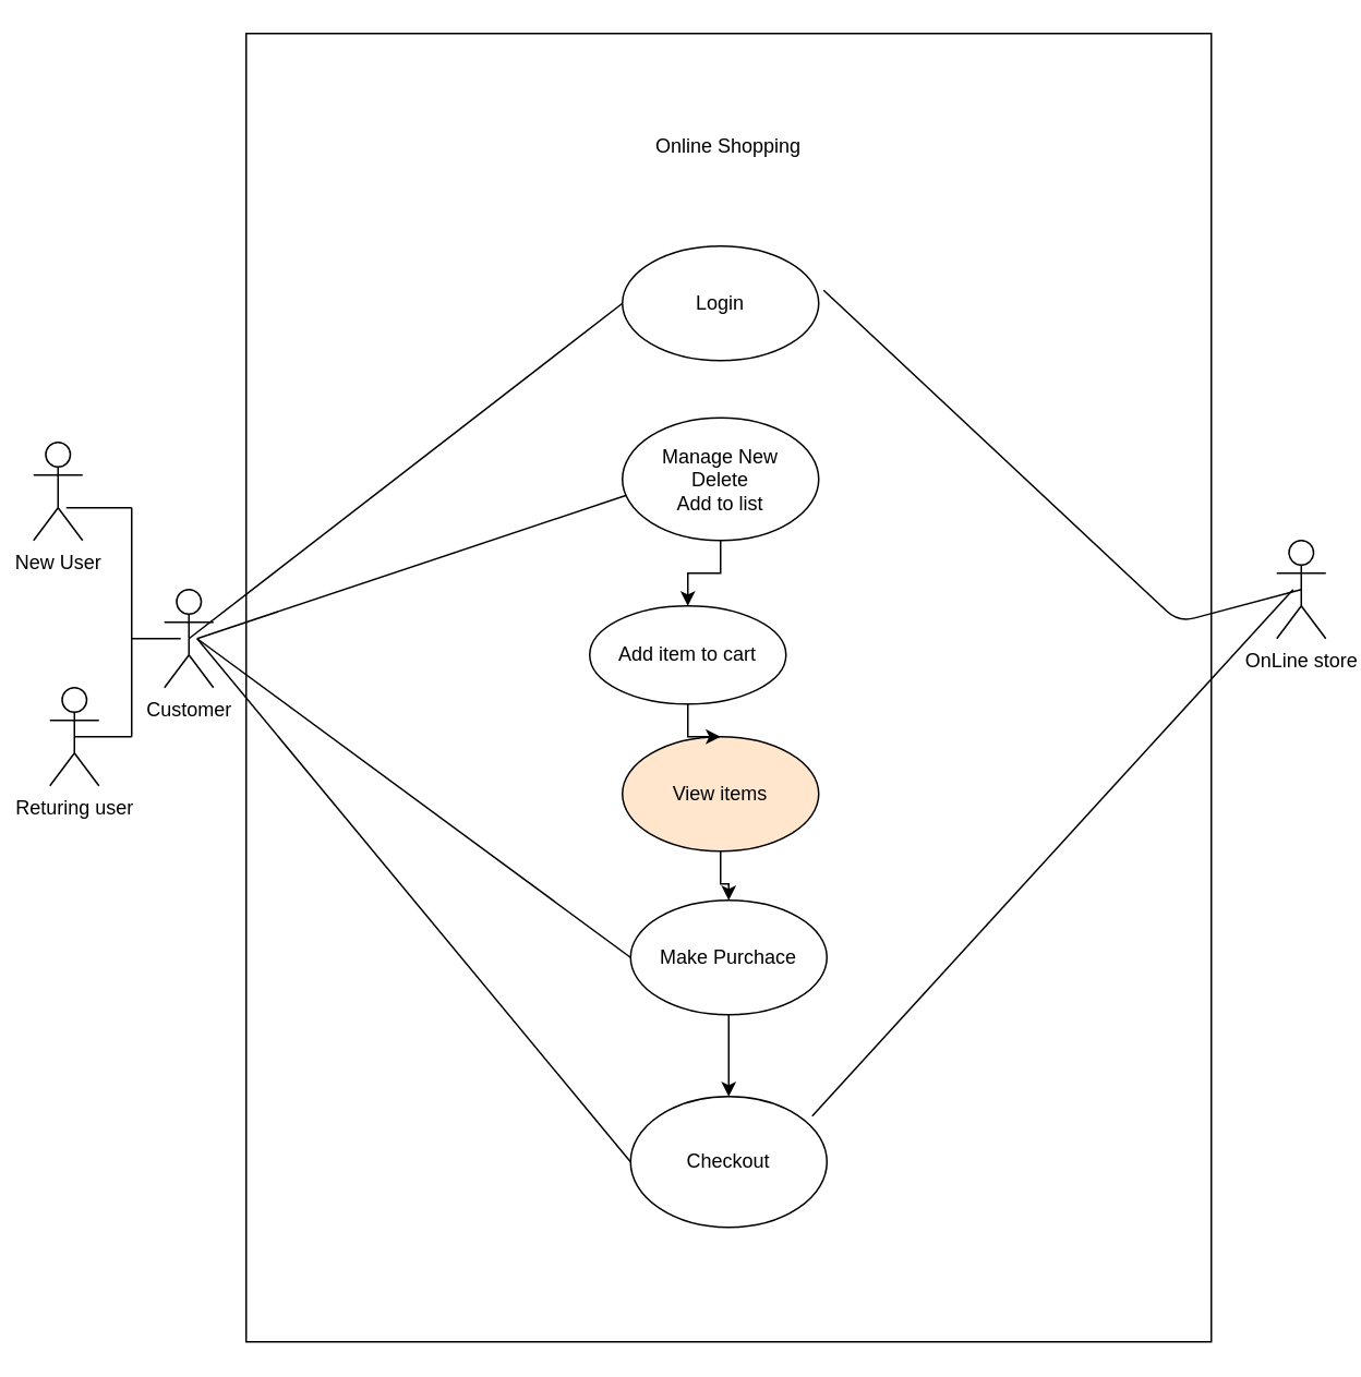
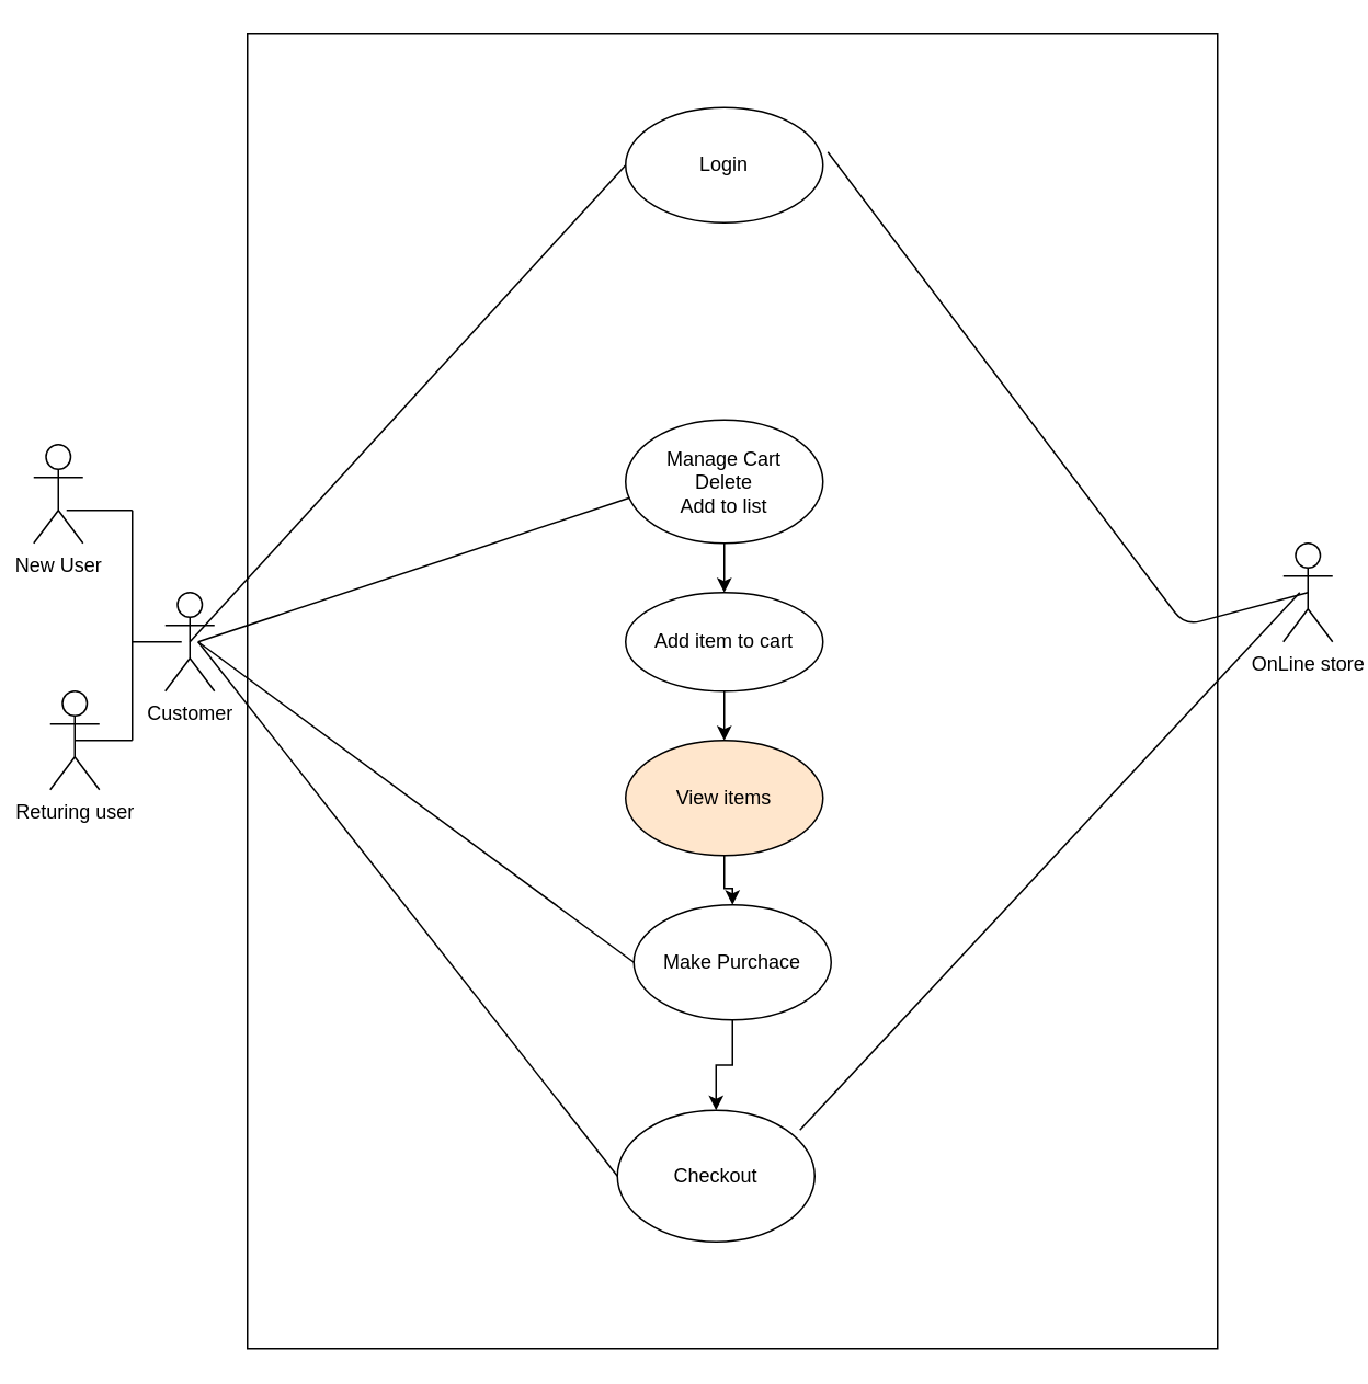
  <mxCell id="0" />
  <mxCell id="1" parent="0" />
  <mxCell id="2" value="Returing user" style="shape=umlActor;verticalLabelPosition=bottom;labelBackgroundColor=#ffffff;verticalAlign=top;html=1;outlineConnect=0;" vertex="1" parent="1"><mxGeometry x="30" y="420" width="30" height="60" as="geometry" /></mxCell>
  <mxCell id="3" value="New User" style="shape=umlActor;verticalLabelPosition=bottom;labelBackgroundColor=#ffffff;verticalAlign=top;html=1;outlineConnect=0;" vertex="1" parent="1"><mxGeometry x="20" y="270" width="30" height="60" as="geometry" /></mxCell>
  <mxCell id="4" value="" style="endArrow=none;html=1;" edge="1" parent="1"><mxGeometry width="50" height="50" relative="1" as="geometry"><mxPoint x="80" y="450" as="sourcePoint" /><mxPoint x="80" y="310" as="targetPoint" /></mxGeometry></mxCell>
  <mxCell id="5" value="" style="endArrow=none;html=1;entryX=0.5;entryY=0.5;entryDx=0;entryDy=0;entryPerimeter=0;" edge="1" parent="1" target="2"><mxGeometry width="50" height="50" relative="1" as="geometry"><mxPoint x="80" y="450" as="sourcePoint" /><mxPoint x="70" y="520" as="targetPoint" /></mxGeometry></mxCell>
  <mxCell id="6" value="OnLine store" style="shape=umlActor;verticalLabelPosition=bottom;labelBackgroundColor=#ffffff;verticalAlign=top;html=1;outlineConnect=0;" vertex="1" parent="1"><mxGeometry x="780" y="330" width="30" height="60" as="geometry" /></mxCell>
  <mxCell id="7" value="Online Shopping&lt;br&gt;&lt;br&gt;&lt;br&gt;&lt;br&gt;&lt;br&gt;&lt;br&gt;&lt;br&gt;&lt;br&gt;&lt;br&gt;&lt;br&gt;&lt;br&gt;&lt;br&gt;&lt;br&gt;&lt;br&gt;&lt;br&gt;&lt;br&gt;&lt;br&gt;&lt;br&gt;&lt;br&gt;&lt;br&gt;&lt;br&gt;&lt;br&gt;&lt;br&gt;&lt;br&gt;&lt;br&gt;&lt;br&gt;&lt;br&gt;&lt;br&gt;&lt;br&gt;&lt;br&gt;&lt;br&gt;&lt;br&gt;&lt;br&gt;&lt;br&gt;&lt;br&gt;&lt;br&gt;&lt;br&gt;&lt;br&gt;&lt;br&gt;&lt;br&gt;&lt;br&gt;&lt;br&gt;&lt;br&gt;&lt;br&gt;&lt;br&gt;&lt;br&gt;&lt;br&gt;" style="rounded=0;whiteSpace=wrap;html=1;direction=south;" vertex="1" parent="1"><mxGeometry x="150" y="20" width="590" height="800" as="geometry" /></mxCell>
  <mxCell id="8" value="" style="edgeStyle=orthogonalEdgeStyle;rounded=0;orthogonalLoop=1;jettySize=auto;html=1;" edge="1" parent="1" source="9" target="11"><mxGeometry relative="1" as="geometry" /></mxCell>
  <mxCell id="9" value="View items" style="ellipse;whiteSpace=wrap;html=1;fillColor=#ffe6cc;" vertex="1" parent="1"><mxGeometry x="380" y="450" width="120" height="70" as="geometry" /></mxCell>
  <mxCell id="10" value="" style="edgeStyle=orthogonalEdgeStyle;rounded=0;orthogonalLoop=1;jettySize=auto;html=1;" edge="1" parent="1" source="11" target="12"><mxGeometry relative="1" as="geometry" /></mxCell>
  <mxCell id="11" value="Make Purchace" style="ellipse;whiteSpace=wrap;html=1;" vertex="1" parent="1"><mxGeometry x="385" y="550" width="120" height="70" as="geometry" /></mxCell>
- <mxCell id="12" value="Checkout" style="ellipse;whiteSpace=wrap;html=1;" vertex="1" parent="1"><mxGeometry x="385" y="670" width="120" height="80" as="geometry" /></mxCell>
+ <mxCell id="12" value="Checkout" style="ellipse;whiteSpace=wrap;html=1;" vertex="1" parent="1"><mxGeometry x="375" y="675" width="120" height="80" as="geometry" /></mxCell>
  <mxCell id="13" value="" style="endArrow=none;html=1;" edge="1" parent="1"><mxGeometry width="50" height="50" relative="1" as="geometry"><mxPoint x="40" y="310" as="sourcePoint" /><mxPoint x="80" y="310" as="targetPoint" /></mxGeometry></mxCell>
  <mxCell id="14" value="" style="endArrow=none;html=1;" edge="1" parent="1"><mxGeometry width="50" height="50" relative="1" as="geometry"><mxPoint x="80" y="390" as="sourcePoint" /><mxPoint x="110" y="390" as="targetPoint" /></mxGeometry></mxCell>
  <mxCell id="15" value="Customer" style="shape=umlActor;verticalLabelPosition=bottom;labelBackgroundColor=#ffffff;verticalAlign=top;html=1;outlineConnect=0;" vertex="1" parent="1"><mxGeometry x="100" y="360" width="30" height="60" as="geometry" /></mxCell>
  <mxCell id="16" value="" style="endArrow=none;html=1;entryX=0;entryY=0.5;entryDx=0;entryDy=0;" edge="1" parent="1" target="11"><mxGeometry width="50" height="50" relative="1" as="geometry"><mxPoint x="120" y="390" as="sourcePoint" /><mxPoint x="60" y="830" as="targetPoint" /></mxGeometry></mxCell>
  <mxCell id="17" value="" style="endArrow=none;html=1;exitX=0.5;exitY=0.5;exitDx=0;exitDy=0;exitPerimeter=0;entryX=0;entryY=0.5;entryDx=0;entryDy=0;" edge="1" parent="1" source="15" target="21"><mxGeometry width="50" height="50" relative="1" as="geometry"><mxPoint x="150" y="410" as="sourcePoint" /><mxPoint x="60" y="830" as="targetPoint" /></mxGeometry></mxCell>
  <mxCell id="18" value="" style="endArrow=none;html=1;entryX=0;entryY=0.5;entryDx=0;entryDy=0;" edge="1" parent="1" target="12"><mxGeometry width="50" height="50" relative="1" as="geometry"><mxPoint x="120" y="390" as="sourcePoint" /><mxPoint x="60" y="830" as="targetPoint" /></mxGeometry></mxCell>
  <mxCell id="19" value="" style="endArrow=none;html=1;entryX=0.025;entryY=0.629;entryDx=0;entryDy=0;entryPerimeter=0;" edge="1" parent="1" target="26"><mxGeometry width="50" height="50" relative="1" as="geometry"><mxPoint x="120" y="390" as="sourcePoint" /><mxPoint x="60" y="830" as="targetPoint" /><Array as="points" /></mxGeometry></mxCell>
  <mxCell id="20" value="" style="endArrow=none;html=1;entryX=1.025;entryY=0.386;entryDx=0;entryDy=0;entryPerimeter=0;exitX=0.5;exitY=0.5;exitDx=0;exitDy=0;exitPerimeter=0;" edge="1" parent="1" source="6" target="21"><mxGeometry width="50" height="50" relative="1" as="geometry"><mxPoint x="10" y="880" as="sourcePoint" /><mxPoint x="60" y="830" as="targetPoint" /><Array as="points"><mxPoint x="720" y="380" /></Array></mxGeometry></mxCell>
- <mxCell id="21" value="Login" style="ellipse;whiteSpace=wrap;html=1;" vertex="1" parent="1"><mxGeometry x="380" y="150" width="120" height="70" as="geometry" /></mxCell>
+ <mxCell id="21" value="Login" style="ellipse;whiteSpace=wrap;html=1;" vertex="1" parent="1"><mxGeometry x="380" y="65" width="120" height="70" as="geometry" /></mxCell>
  <mxCell id="22" value="" style="endArrow=none;html=1;exitX=0.925;exitY=0.15;exitDx=0;exitDy=0;exitPerimeter=0;" edge="1" parent="1" source="12"><mxGeometry width="50" height="50" relative="1" as="geometry"><mxPoint x="10" y="890" as="sourcePoint" /><mxPoint x="790" y="360" as="targetPoint" /></mxGeometry></mxCell>
  <mxCell id="23" value="" style="edgeStyle=orthogonalEdgeStyle;rounded=0;orthogonalLoop=1;jettySize=auto;html=1;" edge="1" parent="1" source="24" target="9"><mxGeometry relative="1" as="geometry" /></mxCell>
- <mxCell id="24" value="Add item to cart" style="ellipse;whiteSpace=wrap;html=1;" vertex="1" parent="1"><mxGeometry x="360" y="370" width="120" height="60" as="geometry" /></mxCell>
+ <mxCell id="24" value="Add item to cart" style="ellipse;whiteSpace=wrap;html=1;" vertex="1" parent="1"><mxGeometry x="380" y="360" width="120" height="60" as="geometry" /></mxCell>
  <mxCell id="25" value="" style="edgeStyle=orthogonalEdgeStyle;rounded=0;orthogonalLoop=1;jettySize=auto;html=1;" edge="1" parent="1" source="26" target="24"><mxGeometry relative="1" as="geometry" /></mxCell>
- <mxCell id="26" value="&lt;font style=&quot;font-size: 12px&quot;&gt;Manage New&lt;br&gt;Delete&lt;br&gt;Add to list&lt;br&gt;&lt;/font&gt;" style="ellipse;whiteSpace=wrap;html=1;" vertex="1" parent="1"><mxGeometry x="380" y="255" width="120" height="75" as="geometry" /></mxCell>
+ <mxCell id="26" value="&lt;font style=&quot;font-size: 12px&quot;&gt;Manage Cart&lt;br&gt;Delete&lt;br&gt;Add to list&lt;br&gt;&lt;/font&gt;" style="ellipse;whiteSpace=wrap;html=1;" vertex="1" parent="1"><mxGeometry x="380" y="255" width="120" height="75" as="geometry" /></mxCell>
